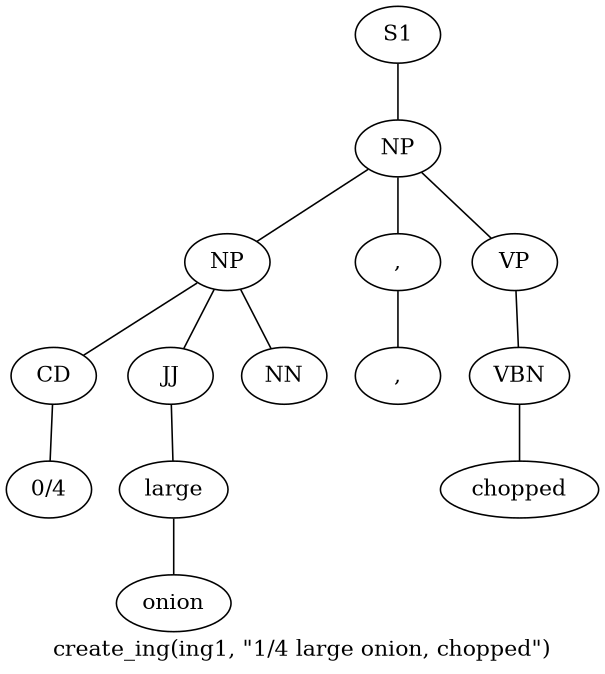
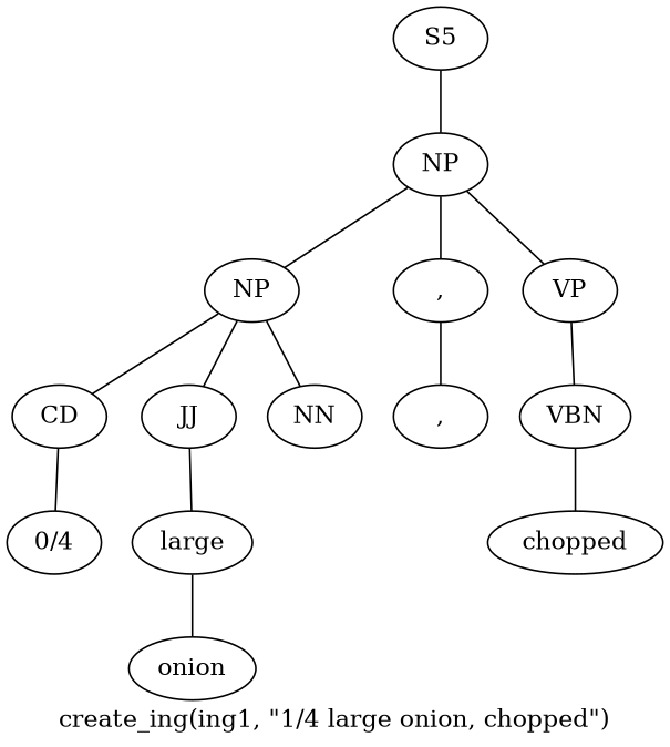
  graph {
    label="create_ing(ing1, \"1/4 large onion, chopped\")"
-   n1 [label=S1]
+   n1 [label=S5]
    n2 [label=NP]
    n3 [label=NP]
    n4 [label=","]
    n5 [label=VP]
    n6 [label=CD]
    n7 [label=JJ]
    n8 [label=NN]
    n9 [label=","]
    n10 [label=VBN]
    n11 [label="0/4"]
    n12 [label=large]
    n13 [label=onion]
    n14 [label=chopped]
    n1 -- n2
    n2 -- n3
    n2 -- n4
    n2 -- n5
    n3 -- n6
    n3 -- n7
    n3 -- n8
    n4 -- n9
    n5 -- n10
    n6 -- n11
    n7 -- n12
    n10 -- n14
    n12 -- n13
  }
